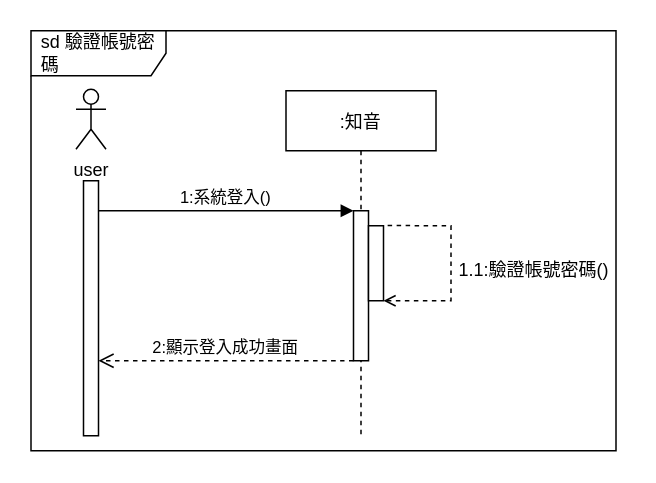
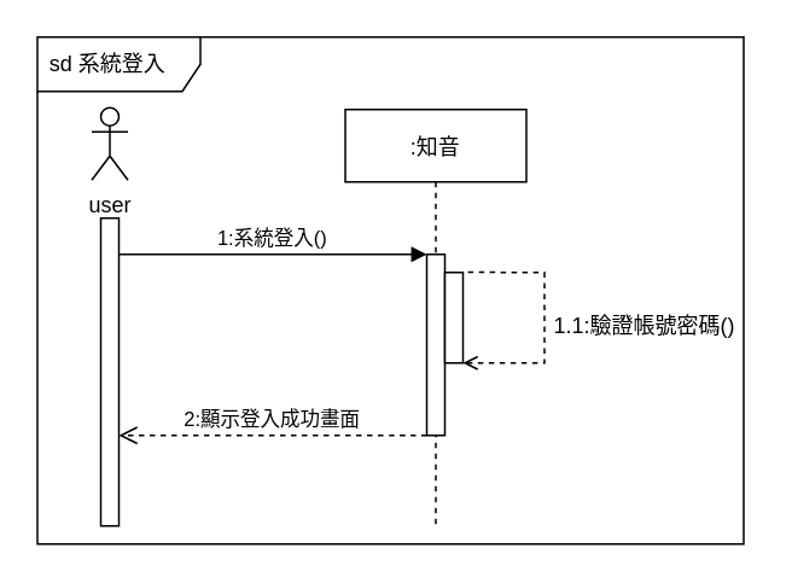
  <mxCell id="0" />
  <mxCell id="1" parent="0" />
  <mxCell id="2" value=":知音" style="shape=umlLifeline;perimeter=lifelinePerimeter;container=1;collapsible=0;recursiveResize=0;rounded=0;shadow=0;strokeWidth=1;" vertex="1" parent="1"><mxGeometry x="190" y="60" width="100" height="230" as="geometry" /></mxCell>
  <mxCell id="3" value="" style="points=[];perimeter=orthogonalPerimeter;rounded=0;shadow=0;strokeWidth=1;" vertex="1" parent="2"><mxGeometry x="45" y="80" width="10" height="100" as="geometry" /></mxCell>
  <mxCell id="4" value="" style="points=[];perimeter=orthogonalPerimeter;rounded=0;shadow=0;strokeWidth=1;" vertex="1" parent="2"><mxGeometry x="55" y="90" width="10" height="50" as="geometry" /></mxCell>
  <mxCell id="5" value="" style="endArrow=none;dashed=1;html=1;rounded=0;entryX=0.986;entryY=-0.003;entryDx=0;entryDy=0;entryPerimeter=0;startArrow=open;startFill=0;" edge="1" parent="2" target="4"><mxGeometry width="50" height="50" relative="1" as="geometry"><mxPoint x="65" y="140" as="sourcePoint" /><mxPoint x="40" y="110" as="targetPoint" /><Array as="points"><mxPoint x="110" y="140" /><mxPoint x="110" y="90" /></Array></mxGeometry></mxCell>
  <mxCell id="6" value="2:顯示登入成功畫面" style="verticalAlign=bottom;endArrow=open;dashed=1;endSize=8;shadow=0;strokeWidth=1;" edge="1" parent="1" source="3" target="8"><mxGeometry relative="1" as="geometry"><mxPoint x="165" y="216" as="targetPoint" /><Array as="points"><mxPoint x="220" y="240" /></Array></mxGeometry></mxCell>
  <mxCell id="7" value="1:系統登入()" style="verticalAlign=bottom;endArrow=block;entryX=0;entryY=0;shadow=0;strokeWidth=1;" edge="1" parent="1" source="8" target="3"><mxGeometry relative="1" as="geometry"><mxPoint x="165" y="140" as="sourcePoint" /></mxGeometry></mxCell>
  <mxCell id="8" value="" style="points=[];perimeter=orthogonalPerimeter;rounded=0;shadow=0;strokeWidth=1;" vertex="1" parent="1"><mxGeometry x="55" y="120" width="10" height="170" as="geometry" /></mxCell>
  <mxCell id="9" value="user" style="shape=umlActor;verticalLabelPosition=bottom;verticalAlign=top;html=1;outlineConnect=0;" vertex="1" parent="1"><mxGeometry x="50" y="59" width="20" height="40" as="geometry" /></mxCell>
  <mxCell id="10" value="1.1:驗證帳號密碼()" style="text;html=1;align=center;verticalAlign=middle;resizable=0;points=[];autosize=1;strokeColor=none;fillColor=none;" vertex="1" parent="1"><mxGeometry x="295" y="170" width="120" height="20" as="geometry" /></mxCell>
- <mxCell id="11" value="sd 驗證帳號密碼" style="shape=umlFrame;whiteSpace=wrap;html=1;width=90;height=30;boundedLbl=1;verticalAlign=middle;align=left;spacingLeft=5;" vertex="1" parent="1"><mxGeometry x="20" y="20" width="390" height="280" as="geometry" /></mxCell>
+ <mxCell id="11" value="sd 系統登入" style="shape=umlFrame;whiteSpace=wrap;html=1;width=90;height=30;boundedLbl=1;verticalAlign=middle;align=left;spacingLeft=5;" vertex="1" parent="1"><mxGeometry x="20" y="20" width="390" height="280" as="geometry" /></mxCell>
